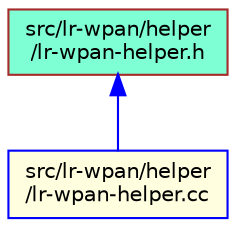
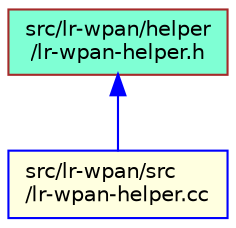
  digraph {
    node [fontname=Helvetica fontsize=10 shape=record style=filled]
    n1 [color=brown fillcolor=aquamarine fontcolor=black height=0.2 label="src/lr-wpan/helper\l/lr-wpan-helper.h" width=0.4]
-   n2 [color=blue fillcolor=lightyellow height=0.2 label="src/lr-wpan/helper\l/lr-wpan-helper.cc" width=0.4]
+   n2 [color=blue fillcolor=lightyellow height=0.2 label="src/lr-wpan/src\l/lr-wpan-helper.cc" width=0.4]
    n1 -> n2 [color=blue dir=back fontname=Helvetica fontsize=10 labelfontname=Helvetica labelfontsize=10 style=solid]
  }
